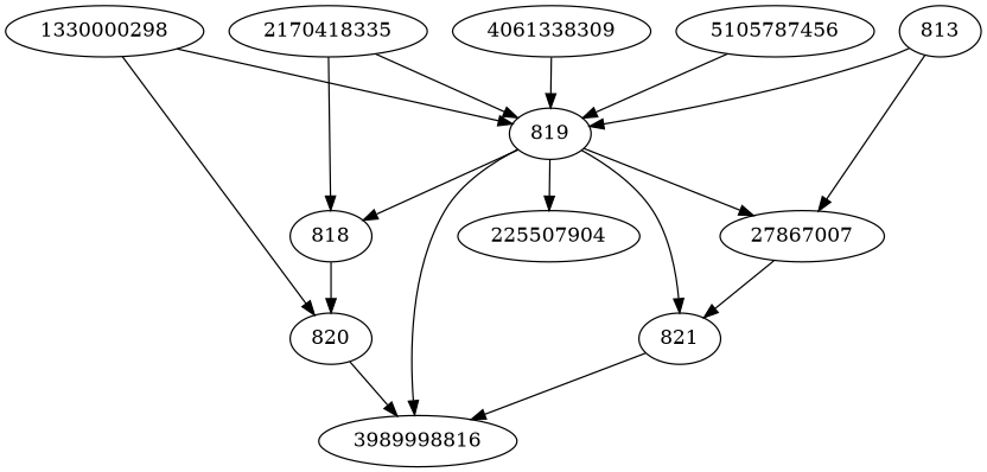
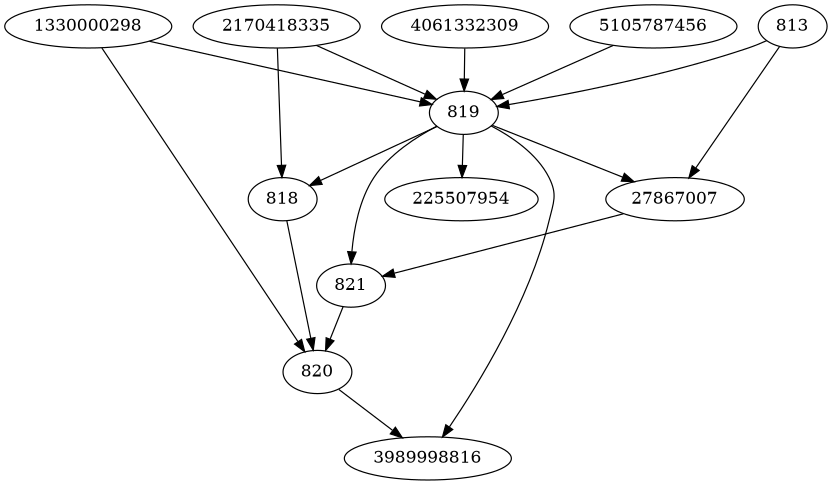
  strict digraph {
    n1 [label=5105787456]
    819
-   225507904
+   225507904 [label=225507954]
    821
    818
    n6 [label=27867007]
    3989998816
    820
    2170418335
-   4061338309
+   4061338309 [label=4061332309]
    1330000298
    n12 [label=813]
    n1 -> 819
    819 -> 225507904
    819 -> 821
    819 -> 818
    819 -> n6
    819 -> 3989998816
-   821 -> 3989998816
+   821 -> 820
    818 -> 820
    n6 -> 821
    820 -> 3989998816
    2170418335 -> 819
    2170418335 -> 818
    4061338309 -> 819
    1330000298 -> 819
    1330000298 -> 820
    n12 -> 819
    n12 -> n6
  }
